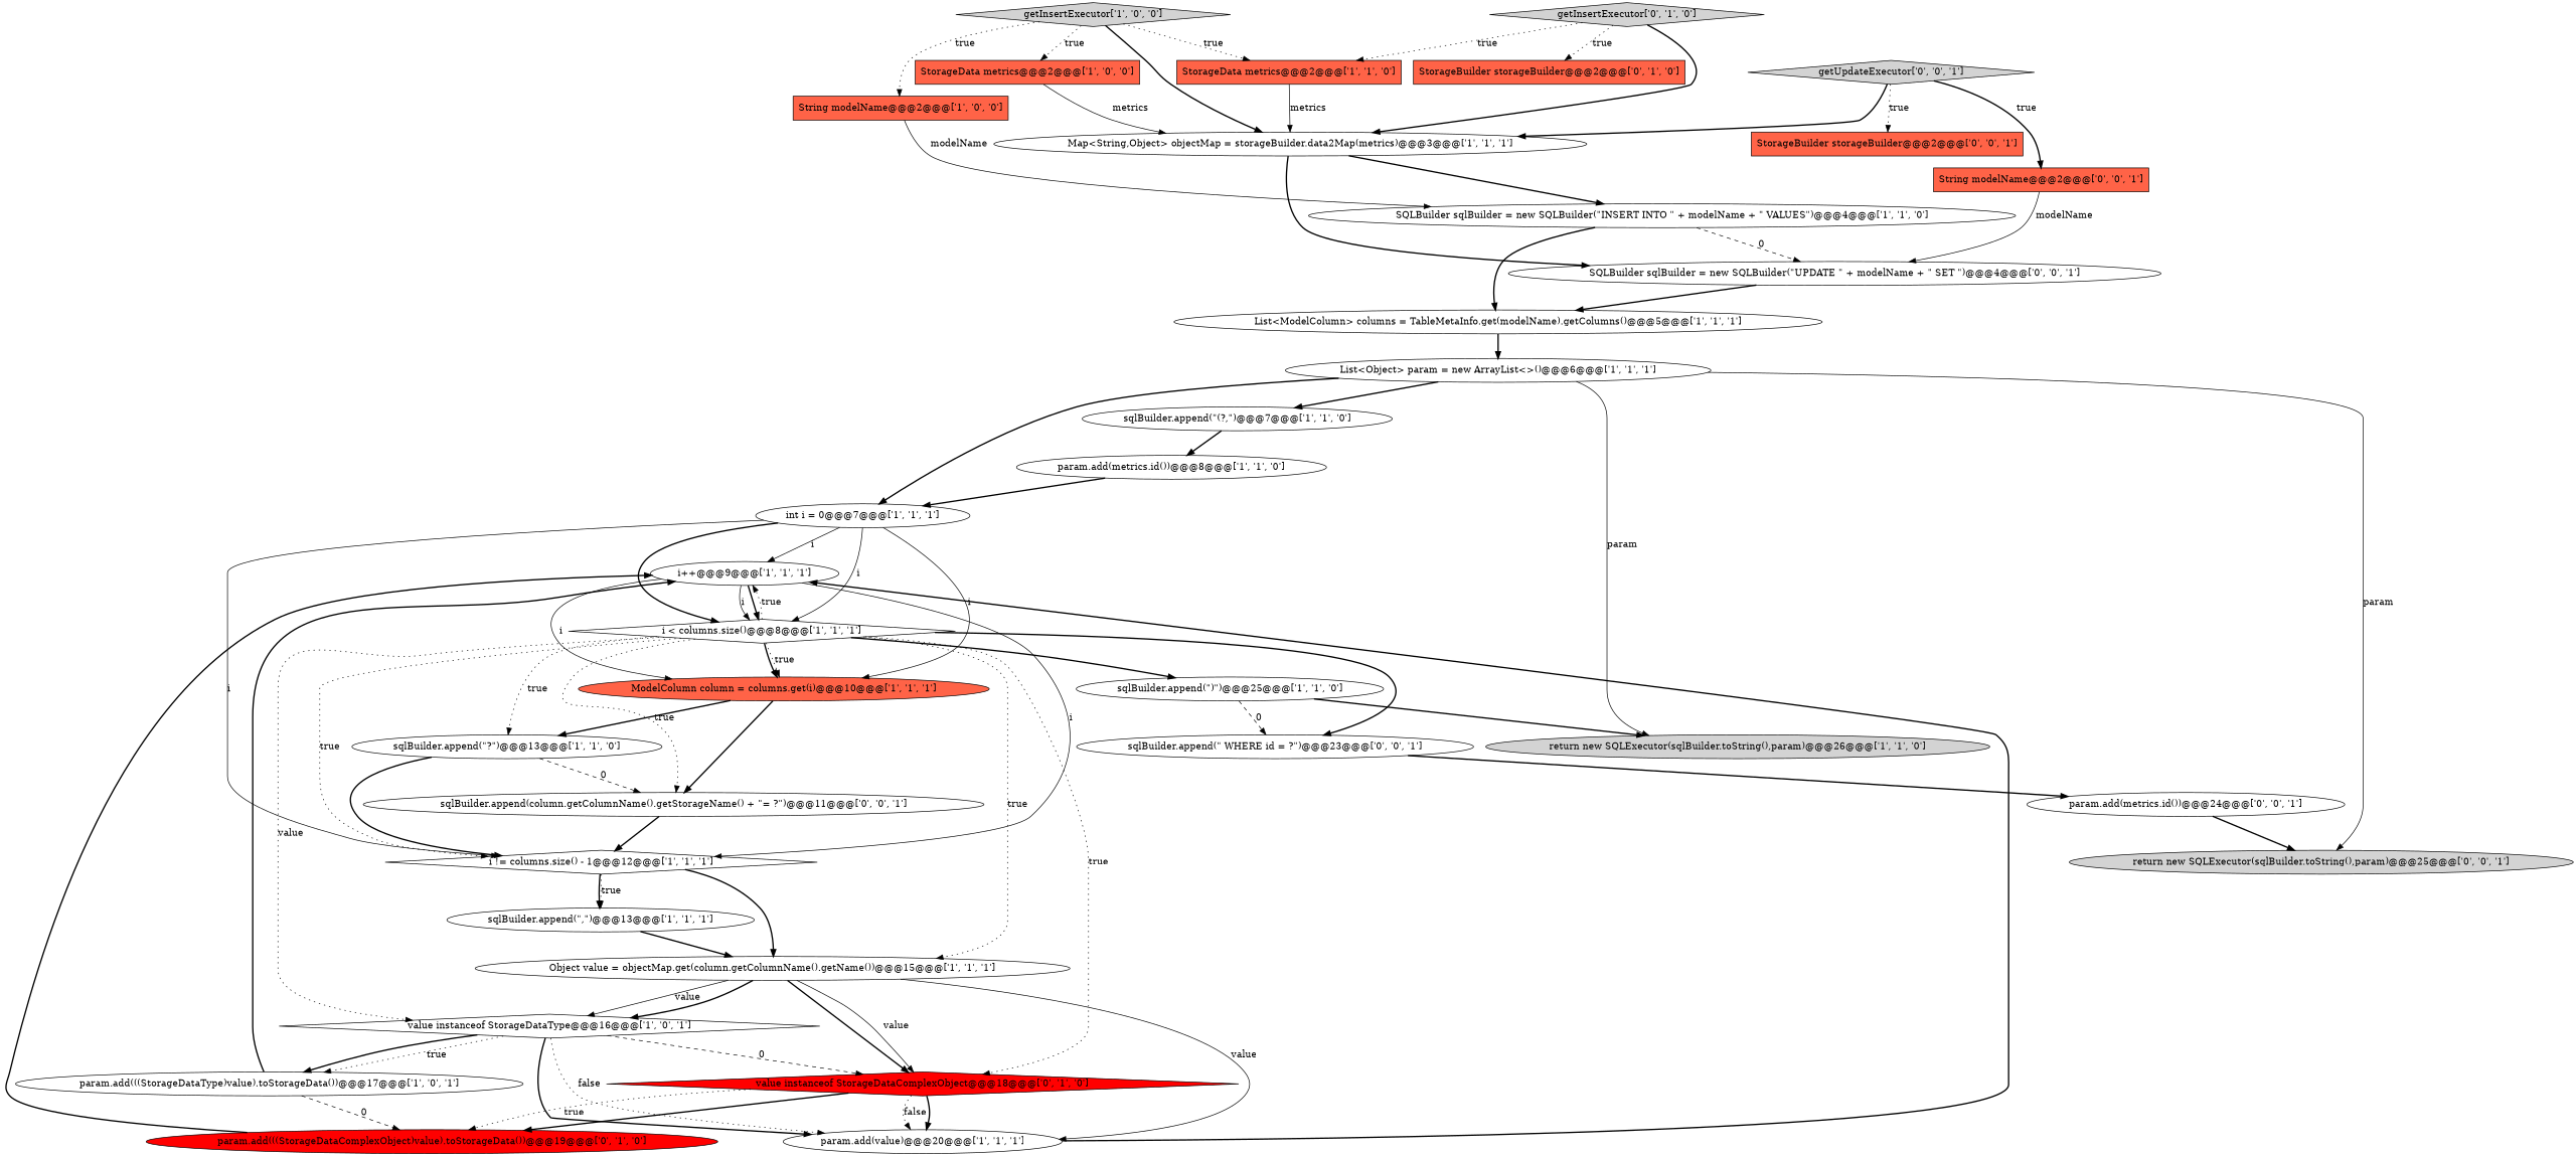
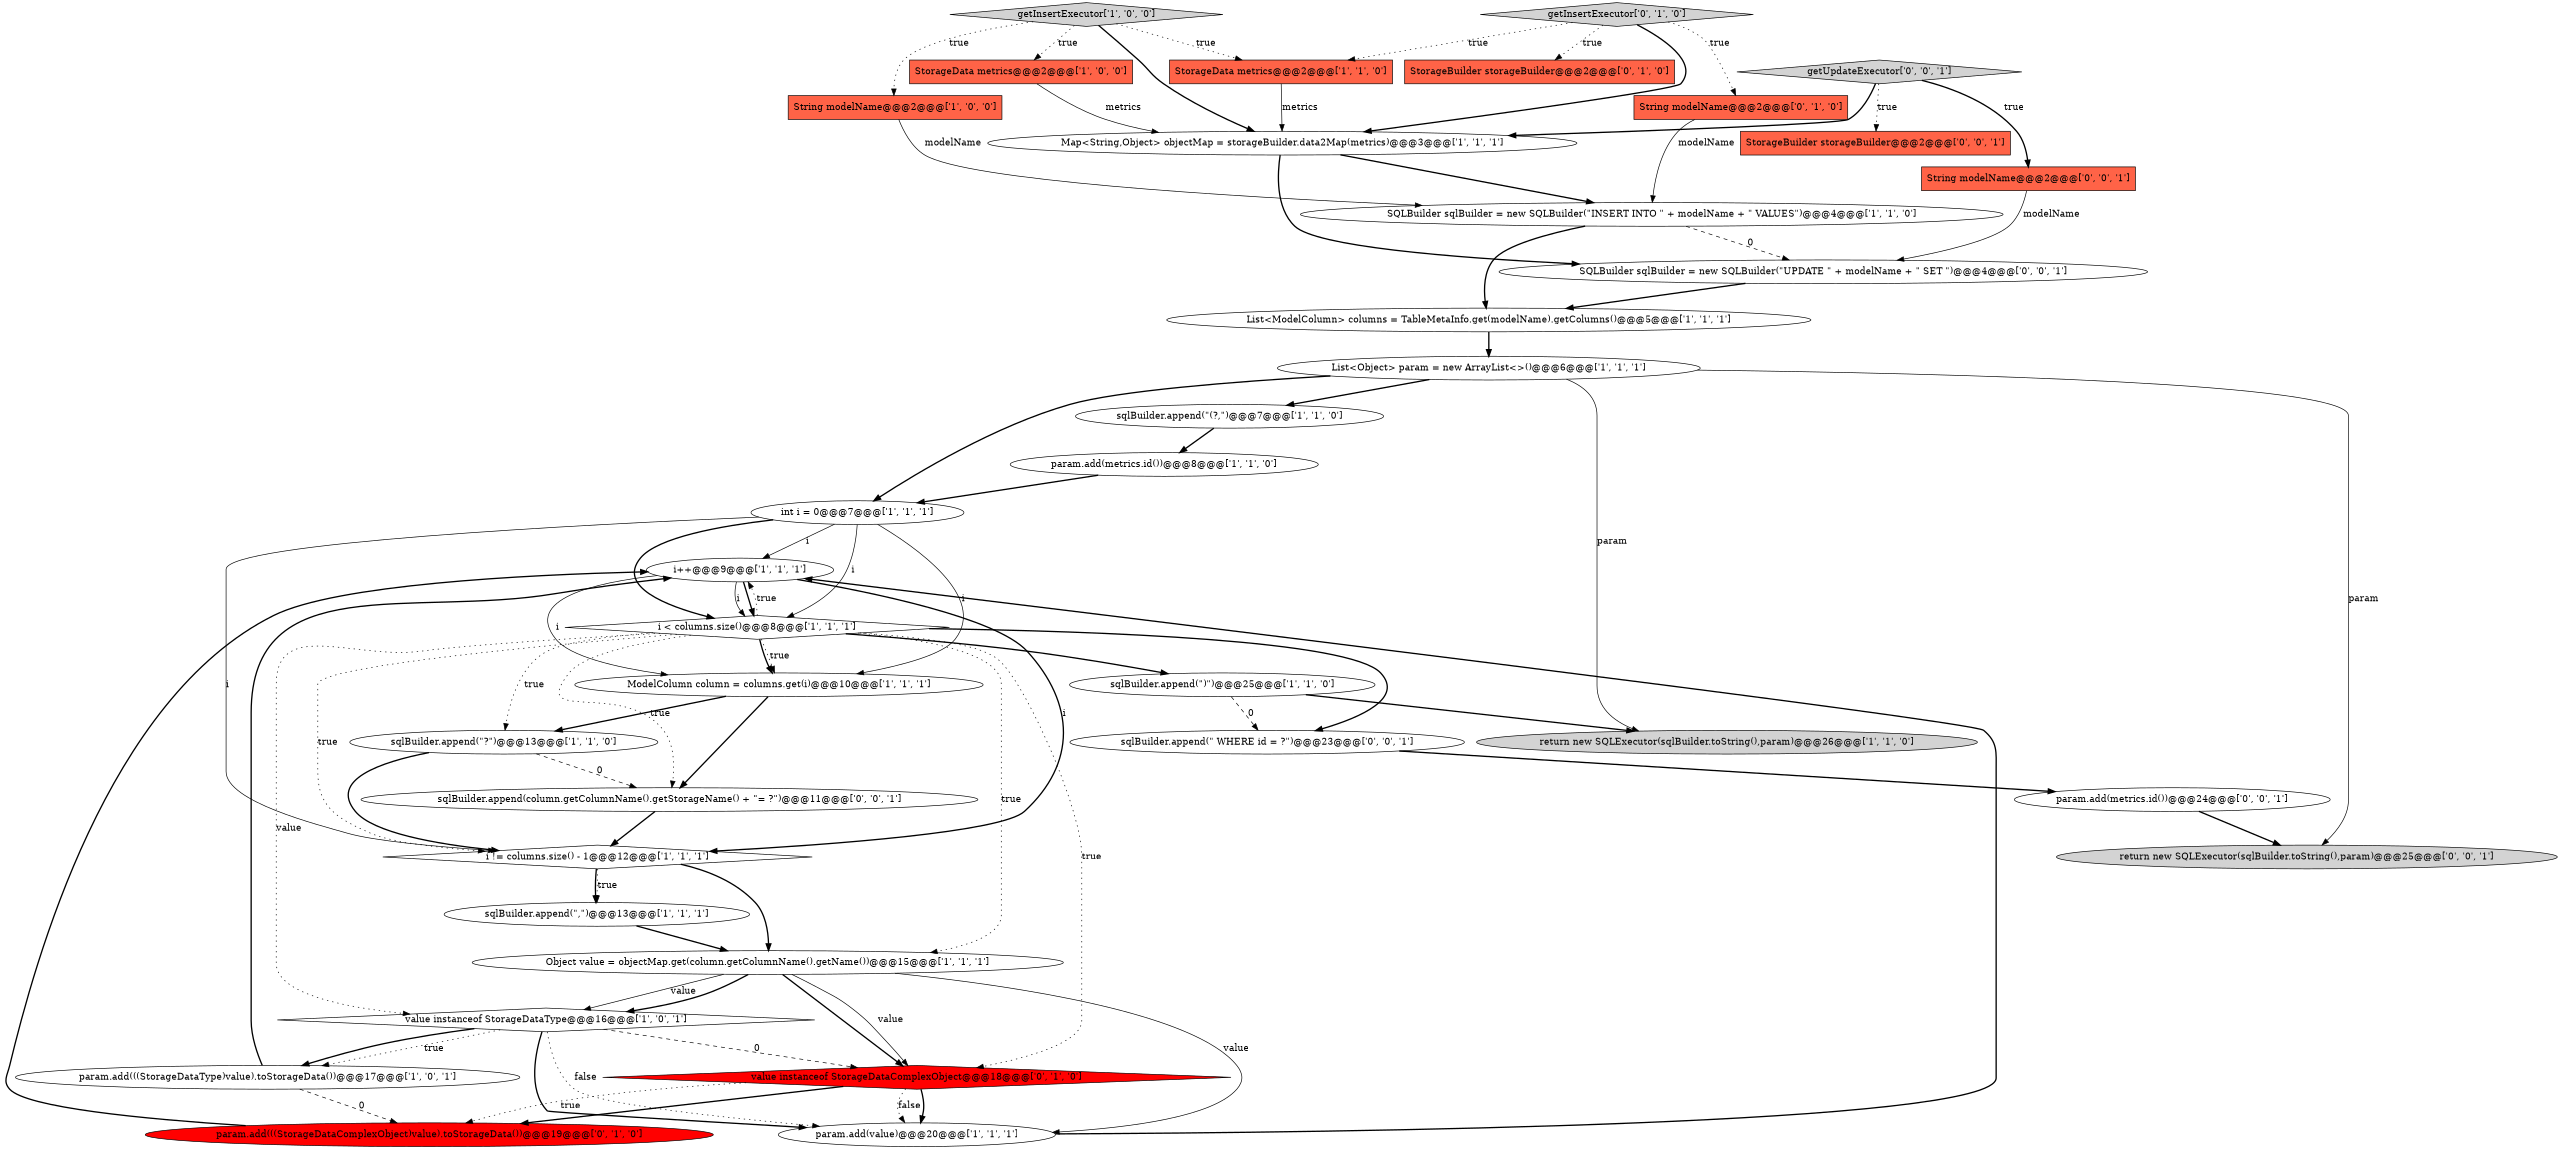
  digraph {
    node [fillcolor=white shape=ellipse style=filled]
    edge [style=bold]
    n1 [label="SQLBuilder sqlBuilder = new SQLBuilder(\"UPDATE \" + modelName + \" SET \")@@@4@@@['0', '0', '1']"]
    n2 [label="List<ModelColumn> columns = TableMetaInfo.get(modelName).getColumns()@@@5@@@['1', '1', '1']"]
    n3 [label="List<Object> param = new ArrayList<>()@@@6@@@['1', '1', '1']"]
    n4 [fillcolor=lightgray label="return new SQLExecutor(sqlBuilder.toString(),param)@@@26@@@['1', '1', '0']"]
    n5 [fillcolor=lightgray label="getInsertExecutor['1', '0', '0']" shape=diamond]
    n6 [fillcolor=tomato label="StorageData metrics@@@2@@@['1', '1', '0']" shape=box]
    n7 [label="Map<String,Object> objectMap = storageBuilder.data2Map(metrics)@@@3@@@['1', '1', '1']"]
    n8 [fillcolor=tomato label="StorageData metrics@@@2@@@['1', '0', '0']" shape=box]
    n9 [fillcolor=tomato label="String modelName@@@2@@@['1', '0', '0']" shape=box]
    n10 [label="SQLBuilder sqlBuilder = new SQLBuilder(\"INSERT INTO \" + modelName + \" VALUES\")@@@4@@@['1', '1', '0']"]
    n11 [label="param.add(metrics.id())@@@8@@@['1', '1', '0']"]
    n12 [label="int i = 0@@@7@@@['1', '1', '1']"]
    n13 [label="i++@@@9@@@['1', '1', '1']"]
    n14 [label="i < columns.size()@@@8@@@['1', '1', '1']" shape=diamond]
-   n15 [fillcolor=tomato label="ModelColumn column = columns.get(i)@@@10@@@['1', '1', '1']"]
+   n15 [label="ModelColumn column = columns.get(i)@@@10@@@['1', '1', '1']"]
    n16 [label="i != columns.size() - 1@@@12@@@['1', '1', '1']" shape=diamond]
    n17 [label="value instanceof StorageDataType@@@16@@@['1', '0', '1']" shape=diamond]
    n18 [fillcolor=red label="value instanceof StorageDataComplexObject@@@18@@@['0', '1', '0']" shape=diamond]
    n19 [label="param.add(value)@@@20@@@['1', '1', '1']"]
    n20 [label="param.add(((StorageDataType)value).toStorageData())@@@17@@@['1', '0', '1']"]
    n21 [fillcolor=red label="param.add(((StorageDataComplexObject)value).toStorageData())@@@19@@@['0', '1', '0']"]
    n22 [label="sqlBuilder.append(\" WHERE id = ?\")@@@23@@@['0', '0', '1']"]
    n23 [label="param.add(metrics.id())@@@24@@@['0', '0', '1']"]
    n24 [fillcolor=lightgray label="return new SQLExecutor(sqlBuilder.toString(),param)@@@25@@@['0', '0', '1']"]
    n25 [fillcolor=tomato label="StorageBuilder storageBuilder@@@2@@@['0', '1', '0']" shape=box]
    n26 [fillcolor=tomato label="String modelName@@@2@@@['0', '0', '1']" shape=box]
    n27 [fillcolor=tomato label="StorageBuilder storageBuilder@@@2@@@['0', '0', '1']" shape=box]
    n28 [label="Object value = objectMap.get(column.getColumnName().getName())@@@15@@@['1', '1', '1']"]
    n29 [label="sqlBuilder.append(\"?\")@@@13@@@['1', '1', '0']"]
    n30 [label="sqlBuilder.append(column.getColumnName().getStorageName() + \"= ?\")@@@11@@@['0', '0', '1']"]
    n31 [label="sqlBuilder.append(\")\")@@@25@@@['1', '1', '0']"]
    n32 [label="sqlBuilder.append(\",\")@@@13@@@['1', '1', '1']"]
    n33 [label="sqlBuilder.append(\"(?,\")@@@7@@@['1', '1', '0']"]
    n34 [fillcolor=lightgray label="getUpdateExecutor['0', '0', '1']" shape=diamond]
+   n35 [fillcolor=tomato label="String modelName@@@2@@@['0', '1', '0']" shape=box]
    n36 [fillcolor=lightgray label="getInsertExecutor['0', '1', '0']" shape=diamond]
    n1 -> n2
    n2 -> n3
    n3 -> n4 [label=param style=solid]
    n3 -> n12
    n3 -> n24 [label=param style=solid]
    n3 -> n33
    n5 -> n6 [label=true style=dotted]
    n5 -> n7
    n5 -> n8 [label=true style=dotted]
    n5 -> n9 [label=true style=dotted]
    n6 -> n7 [label=metrics style=solid]
    n7 -> n1
    n7 -> n10
    n8 -> n7 [label=metrics style=solid]
    n9 -> n10 [label=modelName style=solid]
    n10 -> n1 [label=0 style=dashed]
    n10 -> n2
    n11 -> n12
    n12 -> n13 [label=i style=solid]
    n12 -> n14
    n12 -> n14 [label=i style=solid]
    n12 -> n15 [label=i style=solid]
    n12 -> n16 [label=i style=solid]
    n13 -> n14 [label=i style=solid]
    n13 -> n14
    n13 -> n15 [label=i style=solid]
-   n13 -> n16 [label=i style=solid]
+   n13 -> n16 [label=i]
    n14 -> n13 [label=true style=dotted]
    n14 -> n15
    n14 -> n15 [label=true style=dotted]
    n14 -> n16 [label=true style=dotted]
    n14 -> n17 [label=value style=dotted]
    n14 -> n18 [label=true style=dotted]
    n14 -> n22
    n14 -> n28 [label=true style=dotted]
    n14 -> n29 [label=true style=dotted]
    n14 -> n30 [label=true style=dotted]
    n14 -> n31
    n15 -> n29
    n15 -> n30
    n16 -> n28
    n16 -> n32
    n16 -> n32 [label=true style=dotted]
    n17 -> n18 [label=0 style=dashed]
    n17 -> n19
    n17 -> n19 [label=false style=dotted]
    n17 -> n20
    n17 -> n20 [label=true style=dotted]
    n18 -> n19
    n18 -> n19 [label=false style=dotted]
    n18 -> n21 [label=true style=dotted]
    n18 -> n21
    n19 -> n13
    n20 -> n13
    n20 -> n21 [label=0 style=dashed]
    n21 -> n13
    n22 -> n23
    n23 -> n24
    n26 -> n1 [label=modelName style=solid]
    n28 -> n17 [label=value style=solid]
    n28 -> n17
    n28 -> n18
    n28 -> n18 [label=value style=solid]
    n28 -> n19 [label=value style=solid]
    n29 -> n16
    n29 -> n30 [label=0 style=dashed]
    n30 -> n16
    n31 -> n4
    n31 -> n22 [label=0 style=dashed]
    n32 -> n28
    n33 -> n11
    n34 -> n7
    n34 -> n26 [label=true]
    n34 -> n27 [label=true style=dotted]
+   n35 -> n10 [label=modelName style=solid]
    n36 -> n6 [label=true style=dotted]
    n36 -> n7
    n36 -> n25 [label=true style=dotted]
+   n36 -> n35 [label=true style=dotted]
  }
